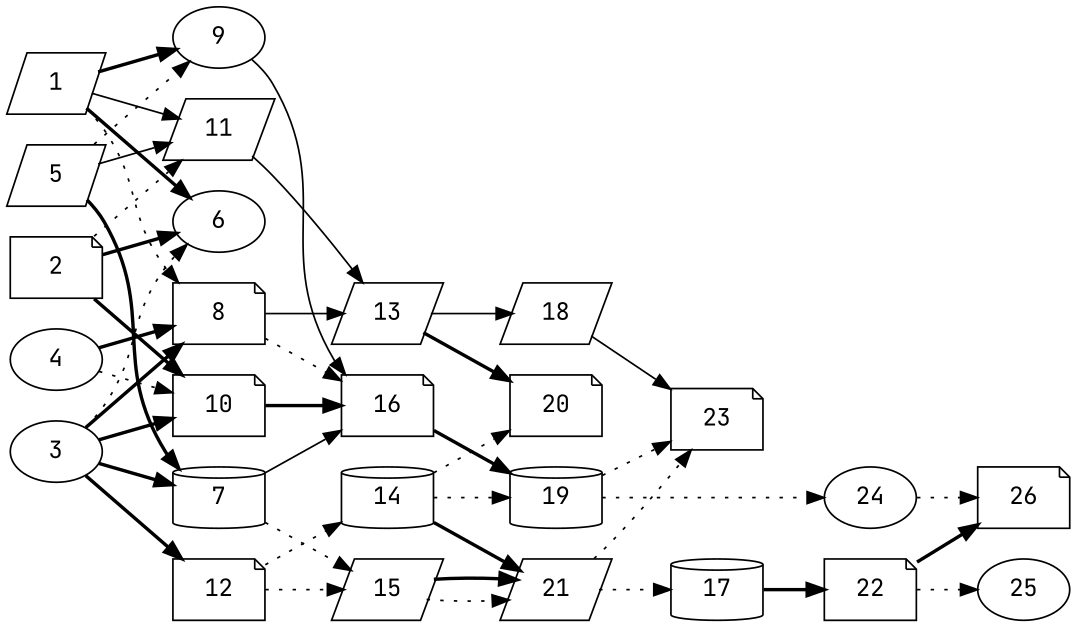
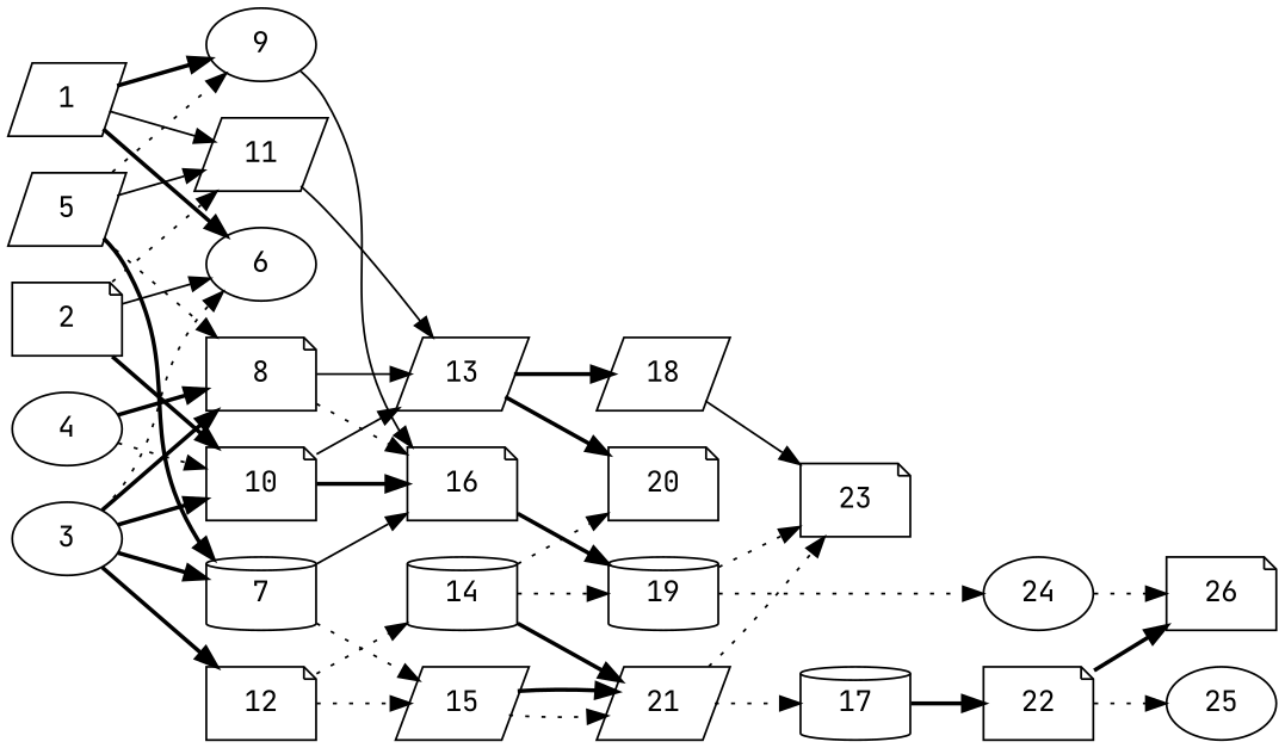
  digraph {
    fontname="JetBrains Mono"
    rankdir=LR
    node [alpha=0.18 fontname="JetBrains Mono" shape=note]
    edge [fontname="JetBrains Mono" style=dotted]
    1 [alpha=0.15 expect_size=63735680635063104 shape=parallelogram]
    6 [alpha=0.12 expect_size=24736989070435336 shape=ellipse]
    8 [alpha=0.10 expect_size=24176120710914276]
    9 [alpha=0.16 expect_size=1587774050835751763968 shape=ellipse]
    11 [alpha=0.01 expect_size=1986883322762791747584 shape=parallelogram]
    16 [alpha=0.07 expect_size=7053249251275616]
    13 [alpha=0.08 expect_size=326646720332427200 shape=parallelogram]
    19 [alpha=0.02 expect_size=504479511995337280 shape=cylinder]
    18 [alpha=0.11 expect_size=827086024290193408 shape=parallelogram]
    20 [expect_size=554392420877759808]
    2 [alpha=0.12 expect_size=1087640329272706816]
    10 [alpha=0.15 expect_size=363820833934736576]
    3 [alpha=0.07 expect_size=5057683119025422336 shape=ellipse]
    7 [alpha=0.16 expect_size=10768184445283960 shape=cylinder]
    12 [expect_size=397542573865305112576]
    15 [alpha=0.17 expect_size=104749957382144000000 shape=parallelogram]
    14 [expect_size=533253313444725440 shape=cylinder]
    21 [alpha=0.08 expect_size=1399922088660097302528 shape=parallelogram]
    4 [alpha=0.15 expect_size=62601329242527168 shape=ellipse]
    5 [alpha=0.02 expect_size=296121751815545946112 shape=parallelogram]
    17 [alpha=0.08 expect_size=872933268663826382848 shape=cylinder]
    23 [alpha=0.11 expect_size=70329168057872352]
    22 [alpha=0.12 expect_size=156958676199655079936]
    24 [alpha=0.17 expect_size=60757253897622388736 shape=ellipse]
    26 [alpha=0.03 expect_size=13733777248402852]
    25 [expect_size=1474302336417889 shape=ellipse]
    1 -> 6 [style=bold]
-   1 -> 8
+   5 -> 8
    1 -> 9 [style=bold]
    1 -> 11 [style=solid]
    8 -> 16
    8 -> 13 [style=solid]
    9 -> 16 [style=solid]
    11 -> 13 [style=solid]
    16 -> 19 [style=bold]
-   13 -> 18 [style=solid]
+   13 -> 18 [style=bold]
    13 -> 20 [style=bold]
    19 -> 23
    19 -> 24
    18 -> 23 [style=solid]
-   2 -> 6 [style=bold]
+   2 -> 6 [style=solid]
    2 -> 11
    2 -> 10 [style=bold]
    10 -> 16 [style=bold]
+   10 -> 13 [style=solid]
    3 -> 6
    3 -> 8 [style=bold]
    3 -> 10 [style=bold]
    3 -> 7 [style=bold]
    3 -> 12 [style=bold]
    7 -> 16 [style=solid]
    7 -> 15
    12 -> 15
    12 -> 14
    15 -> 21
    15 -> 21 [style=bold]
    14 -> 19
    14 -> 20
    14 -> 21 [style=bold]
    21 -> 17
    21 -> 23
    4 -> 8 [style=bold]
    4 -> 10
    5 -> 9
    5 -> 11 [style=solid]
    5 -> 7 [style=bold]
    17 -> 22 [style=bold]
    22 -> 26 [style=bold]
    22 -> 25
    24 -> 26
  }
